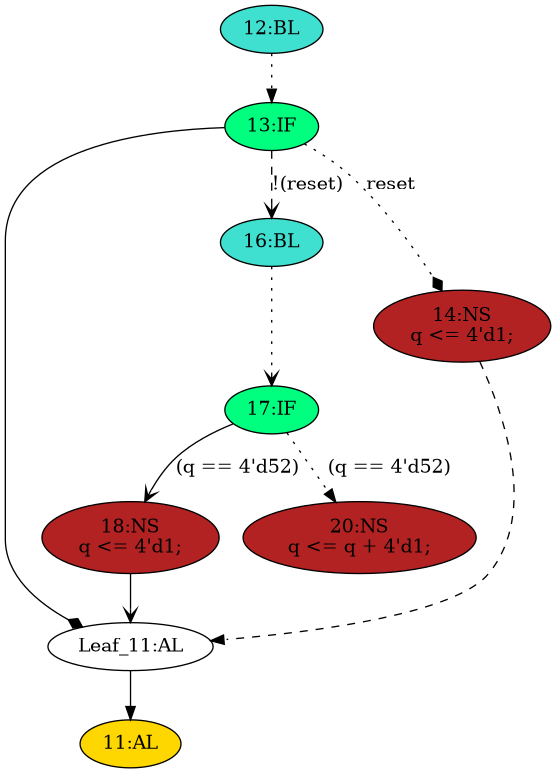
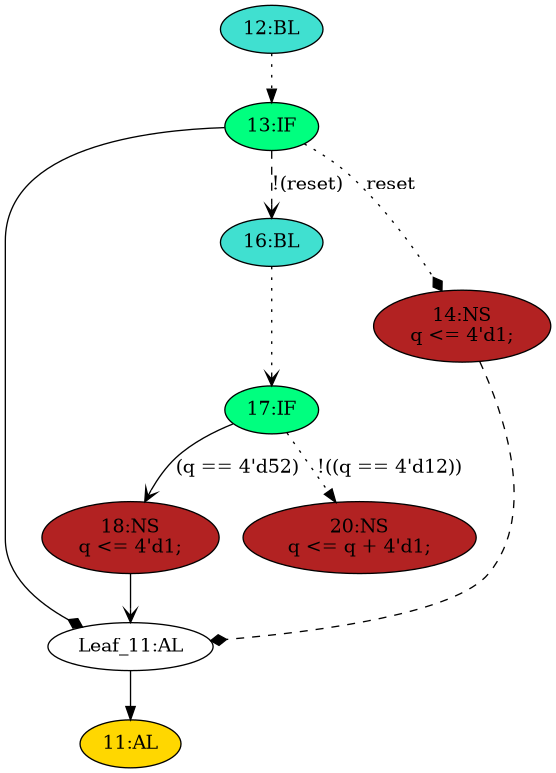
  strict digraph {
    node [fillcolor=firebrick statements="[]" style=filled typ=NonblockingSubstitution]
    edge [arrowhead=vee cond="[]" lineno=None style=solid]
    n1 [ast="<pyverilog.vparser.ast.IfStatement object at 0x7f8de2723610>" fillcolor=springgreen label="17:IF" typ=IfStatement]
    n2 [ast="<pyverilog.vparser.ast.NonblockingSubstitution object at 0x7f8de2723210>" label="18:NS\nq <= 4'd1;" statements="[<pyverilog.vparser.ast.NonblockingSubstitution object at 0x7f8de2723210>]"]
    n3 [ast="<pyverilog.vparser.ast.NonblockingSubstitution object at 0x7f8de26ce4d0>" label="20:NS\nq <= q + 4'd1;" statements="[<pyverilog.vparser.ast.NonblockingSubstitution object at 0x7f8de26ce4d0>]"]
    n4 [def_var="['q']" label="Leaf_11:AL" fillcolor="" statements="" style="" typ=""]
    n5 [ast="<pyverilog.vparser.ast.Always object at 0x7f8de27b5f10>" clk_sens=True fillcolor=gold label="11:AL" sens="['clk']" typ=Always use_var="['reset', 'q']"]
    n6 [ast="<pyverilog.vparser.ast.IfStatement object at 0x7f8de2737390>" fillcolor=springgreen label="13:IF" typ=IfStatement]
    n7 [ast="<pyverilog.vparser.ast.Block object at 0x7f8de26d6810>" fillcolor=turquoise label="16:BL" typ=Block]
    n8 [ast="<pyverilog.vparser.ast.NonblockingSubstitution object at 0x7f8de2737090>" label="14:NS\nq <= 4'd1;" statements="[<pyverilog.vparser.ast.NonblockingSubstitution object at 0x7f8de2737090>]"]
    n9 [ast="<pyverilog.vparser.ast.Block object at 0x7f8de27b5690>" fillcolor=turquoise label="12:BL" typ=Block]
    n1 -> n2 [cond="['q']" label="(q == 4'd52)" lineno=17]
-   n1 -> n3 [arrowhead=normal cond="['q']" label="(q == 4'd52)" lineno=17 style=dotted]
+   n1 -> n3 [arrowhead=normal cond="['q']" label="!((q == 4'd12))" lineno=17 style=dotted]
    n2 -> n4
    n4 -> n5 [arrowhead=normal cond="" lineno=""]
    n6 -> n4 [arrowhead=diamond]
    n6 -> n7 [cond="['reset']" label="!(reset)" lineno=13 style=dashed]
    n6 -> n8 [arrowhead=diamond cond="['reset']" label=reset lineno=13 style=dotted]
    n7 -> n1 [style=dotted]
-   n8 -> n4 [arrowhead=normal style=dashed]
+   n8 -> n4 [arrowhead=diamond style=dashed]
    n9 -> n6 [arrowhead=normal style=dotted]
  }
